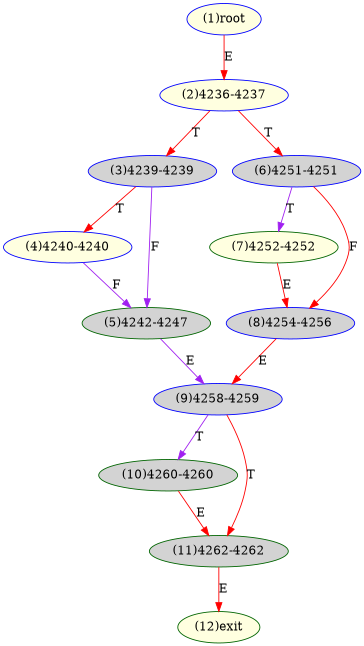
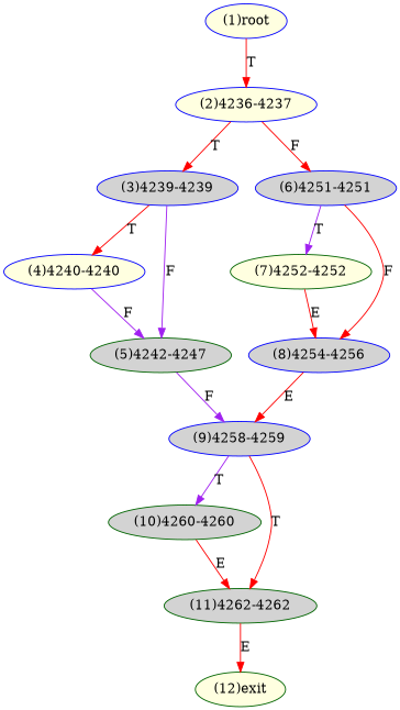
  digraph {
    node [color=blue fillcolor=lightgrey style=filled]
    edge [color=red]
    n1 [fillcolor=lightyellow label="(1)root"]
    n2 [fillcolor=lightyellow label="(2)4236-4237"]
    n3 [label="(3)4239-4239"]
    n4 [label="(6)4251-4251"]
    n5 [fillcolor=lightyellow label="(4)4240-4240"]
    n6 [color=darkgreen label="(5)4242-4247"]
    n7 [color=darkgreen fillcolor=lightyellow label="(7)4252-4252"]
    n8 [label="(8)4254-4256"]
    n9 [label="(9)4258-4259"]
    n10 [color=darkgreen label="(10)4260-4260"]
    n11 [color=darkgreen label="(11)4262-4262"]
    n12 [color=darkgreen fillcolor=lightyellow label="(12)exit"]
-   n1 -> n2 [label=E]
+   n1 -> n2 [label=T]
    n2 -> n3 [label=T]
-   n2 -> n4 [label=T]
+   n2 -> n4 [label=F]
    n3 -> n5 [label=T]
    n3 -> n6 [color=purple label=F]
    n4 -> n7 [color=purple label=T]
    n4 -> n8 [label=F]
    n5 -> n6 [color=purple label=F]
-   n6 -> n9 [color=purple label=E]
+   n6 -> n9 [color=purple label=F]
    n7 -> n8 [label=E]
    n8 -> n9 [label=E]
    n9 -> n10 [color=purple label=T]
    n9 -> n11 [label=T]
    n10 -> n11 [label=E]
    n11 -> n12 [label=E]
  }
